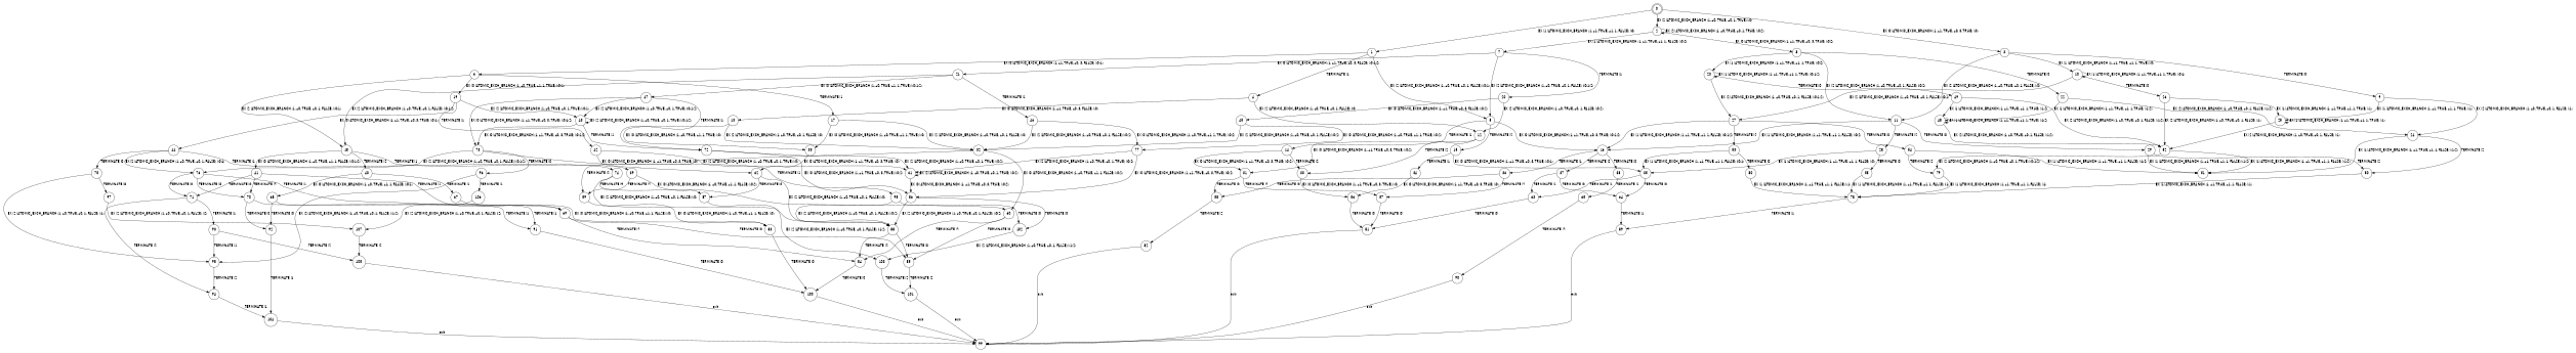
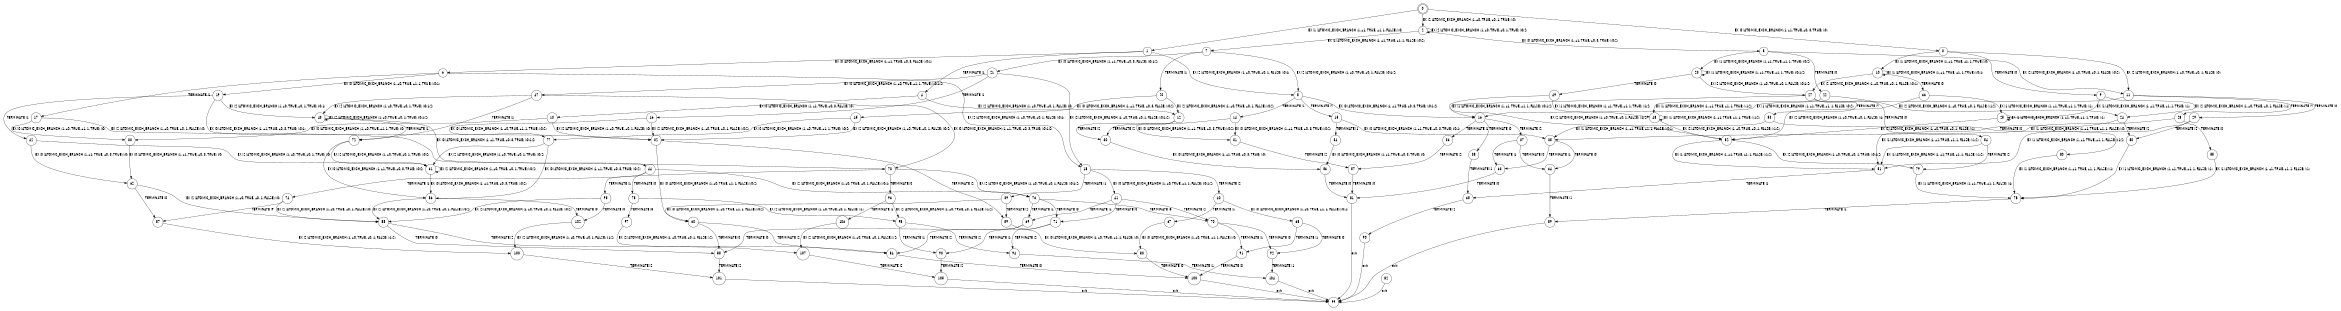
  digraph {
    fontname=Lato
    node [fontname=Lato shape=circle]
    edge [fontname=Lato]
    0 [peripheries=2]
    1
    2
    3
    4
    5
    6
    7
    8
    9
    10
    11
    12
    13
    14
    15
    16
    17
    18
    19
    20
    21
    22
    23
    24
    25
-   26
+   26 [label=66]
    27
    28
    29
    30
    31
    32
    33
    34
    35
    36
    37
    38
    39
    40
    41
    42
    43
    44
    45
    46
    47
    48
    49
    50
    51
    52
    53
    54
    55
    56
    57
-   58
    59
    60
    62
    63
    64
    65
    67
    68
    69
    70
    71
    61
    72
    73
    74
    75
    76
    77
    78
    79
    80
    81
    82
    83
    84
    85
    86
    87
    88
    89
    90
    91
    92
    93
    94
    95
    96
    97
    98
    99
    100
    101
    102
    103
    104
    105
    106
    107
    0 -> 1 [label="EX !1 !ATOMIC_EXCH_BRANCH (1, +1, TRUE, +1, 1, FALSE) !:0:"]
    0 -> 2 [label="EX !2 !ATOMIC_EXCH_BRANCH (1, +0, TRUE, +0, 1, TRUE) !:0:"]
    0 -> 3 [label="EX !0 !ATOMIC_EXCH_BRANCH (1, +1, TRUE, +0, 3, TRUE) !:0:"]
    1 -> 4 [label="TERMINATE !1"]
    1 -> 5 [label="EX !2 !ATOMIC_EXCH_BRANCH (1, +0, TRUE, +0, 1, FALSE) !:0:1:"]
    1 -> 6 [label="EX !0 !ATOMIC_EXCH_BRANCH (1, +1, TRUE, +0, 3, FALSE) !:0:1:"]
    2 -> 2 [label="EX !2 !ATOMIC_EXCH_BRANCH (1, +0, TRUE, +0, 1, TRUE) !:0:2:"]
    2 -> 7 [label="EX !1 !ATOMIC_EXCH_BRANCH (1, +1, TRUE, +1, 1, FALSE) !:0:2:"]
    2 -> 8 [label="EX !0 !ATOMIC_EXCH_BRANCH (1, +1, TRUE, +0, 3, TRUE) !:0:2:"]
    3 -> 9 [label="TERMINATE !0"]
    3 -> 10 [label="EX !1 !ATOMIC_EXCH_BRANCH (1, +1, TRUE, +1, 1, TRUE) !:0:"]
    3 -> 11 [label="EX !2 !ATOMIC_EXCH_BRANCH (1, +0, TRUE, +0, 1, FALSE) !:0:"]
    4 -> 12 [label="EX !2 !ATOMIC_EXCH_BRANCH (1, +0, TRUE, +0, 1, FALSE) !:0:"]
    4 -> 13 [label="EX !0 !ATOMIC_EXCH_BRANCH (1, +1, TRUE, +0, 3, FALSE) !:0:"]
    5 -> 14 [label="TERMINATE !1"]
    5 -> 15 [label="TERMINATE !2"]
    5 -> 16 [label="EX !0 !ATOMIC_EXCH_BRANCH (1, +1, TRUE, +0, 3, TRUE) !:0:1:2:"]
    6 -> 17 [label="TERMINATE !1"]
    6 -> 18 [label="EX !2 !ATOMIC_EXCH_BRANCH (1, +0, TRUE, +0, 1, FALSE) !:0:1:"]
    6 -> 19 [label="EX !0 !ATOMIC_EXCH_BRANCH (1, +0, TRUE, +1, 1, TRUE) !:0:1:"]
    7 -> 5 [label="EX !2 !ATOMIC_EXCH_BRANCH (1, +0, TRUE, +0, 1, FALSE) !:0:1:2:"]
    7 -> 20 [label="TERMINATE !1"]
    7 -> 21 [label="EX !0 !ATOMIC_EXCH_BRANCH (1, +1, TRUE, +0, 3, FALSE) !:0:1:2:"]
    8 -> 11 [label="EX !2 !ATOMIC_EXCH_BRANCH (1, +0, TRUE, +0, 1, FALSE) !:0:2:"]
    8 -> 22 [label="TERMINATE !0"]
    8 -> 23 [label="EX !1 !ATOMIC_EXCH_BRANCH (1, +1, TRUE, +1, 1, TRUE) !:0:2:"]
    9 -> 24 [label="EX !2 !ATOMIC_EXCH_BRANCH (1, +0, TRUE, +0, 1, FALSE) !:1:"]
    9 -> 25 [label="EX !1 !ATOMIC_EXCH_BRANCH (1, +1, TRUE, +1, 1, TRUE) !:1:"]
    10 -> 10 [label="EX !1 !ATOMIC_EXCH_BRANCH (1, +1, TRUE, +1, 1, TRUE) !:0:1:"]
    10 -> 26 [label="TERMINATE !0"]
    10 -> 27 [label="EX !2 !ATOMIC_EXCH_BRANCH (1, +0, TRUE, +0, 1, FALSE) !:0:1:"]
    11 -> 16 [label="EX !1 !ATOMIC_EXCH_BRANCH (1, +1, TRUE, +1, 1, FALSE) !:0:2:"]
    11 -> 28 [label="TERMINATE !2"]
    11 -> 29 [label="TERMINATE !0"]
    12 -> 30 [label="TERMINATE !2"]
    12 -> 31 [label="EX !0 !ATOMIC_EXCH_BRANCH (1, +1, TRUE, +0, 3, TRUE) !:0:2:"]
    13 -> 32 [label="EX !2 !ATOMIC_EXCH_BRANCH (1, +0, TRUE, +0, 1, FALSE) !:0:"]
    13 -> 33 [label="EX !0 !ATOMIC_EXCH_BRANCH (1, +0, TRUE, +1, 1, TRUE) !:0:"]
    14 -> 30 [label="TERMINATE !2"]
    14 -> 31 [label="EX !0 !ATOMIC_EXCH_BRANCH (1, +1, TRUE, +0, 3, TRUE) !:0:2:"]
    15 -> 34 [label="TERMINATE !1"]
    15 -> 35 [label="EX !0 !ATOMIC_EXCH_BRANCH (1, +1, TRUE, +0, 3, TRUE) !:0:1:"]
    16 -> 36 [label="TERMINATE !1"]
    16 -> 37 [label="TERMINATE !2"]
    16 -> 38 [label="TERMINATE !0"]
    17 -> 32 [label="EX !2 !ATOMIC_EXCH_BRANCH (1, +0, TRUE, +0, 1, FALSE) !:0:"]
    17 -> 33 [label="EX !0 !ATOMIC_EXCH_BRANCH (1, +0, TRUE, +1, 1, TRUE) !:0:"]
    18 -> 39 [label="TERMINATE !1"]
    18 -> 40 [label="TERMINATE !2"]
    18 -> 41 [label="EX !0 !ATOMIC_EXCH_BRANCH (1, +0, TRUE, +1, 1, FALSE) !:0:1:2:"]
    19 -> 42 [label="TERMINATE !1"]
    19 -> 43 [label="EX !2 !ATOMIC_EXCH_BRANCH (1, +0, TRUE, +0, 1, TRUE) !:0:1:"]
    19 -> 44 [label="EX !0 !ATOMIC_EXCH_BRANCH (1, +1, TRUE, +0, 3, TRUE) !:0:1:"]
    20 -> 12 [label="EX !2 !ATOMIC_EXCH_BRANCH (1, +0, TRUE, +0, 1, FALSE) !:0:2:"]
    20 -> 45 [label="EX !0 !ATOMIC_EXCH_BRANCH (1, +1, TRUE, +0, 3, FALSE) !:0:2:"]
    21 -> 18 [label="EX !2 !ATOMIC_EXCH_BRANCH (1, +0, TRUE, +0, 1, FALSE) !:0:1:2:"]
    21 -> 46 [label="TERMINATE !1"]
    21 -> 47 [label="EX !0 !ATOMIC_EXCH_BRANCH (1, +0, TRUE, +1, 1, TRUE) !:0:1:2:"]
    22 -> 24 [label="EX !2 !ATOMIC_EXCH_BRANCH (1, +0, TRUE, +0, 1, FALSE) !:1:2:"]
    22 -> 48 [label="EX !1 !ATOMIC_EXCH_BRANCH (1, +1, TRUE, +1, 1, TRUE) !:1:2:"]
    23 -> 23 [label="EX !1 !ATOMIC_EXCH_BRANCH (1, +1, TRUE, +1, 1, TRUE) !:0:1:2:"]
    23 -> 27 [label="EX !2 !ATOMIC_EXCH_BRANCH (1, +0, TRUE, +0, 1, FALSE) !:0:1:2:"]
    23 -> 49 [label="TERMINATE !0"]
    24 -> 50 [label="TERMINATE !2"]
    24 -> 51 [label="EX !1 !ATOMIC_EXCH_BRANCH (1, +1, TRUE, +1, 1, FALSE) !:1:2:"]
    25 -> 25 [label="EX !1 !ATOMIC_EXCH_BRANCH (1, +1, TRUE, +1, 1, TRUE) !:1:"]
    25 -> 52 [label="EX !2 !ATOMIC_EXCH_BRANCH (1, +0, TRUE, +0, 1, FALSE) !:1:"]
    26 -> 25 [label="EX !1 !ATOMIC_EXCH_BRANCH (1, +1, TRUE, +1, 1, TRUE) !:1:"]
    26 -> 52 [label="EX !2 !ATOMIC_EXCH_BRANCH (1, +0, TRUE, +0, 1, FALSE) !:1:"]
    27 -> 16 [label="EX !1 !ATOMIC_EXCH_BRANCH (1, +1, TRUE, +1, 1, FALSE) !:0:1:2:"]
    27 -> 53 [label="TERMINATE !2"]
    27 -> 54 [label="TERMINATE !0"]
    28 -> 35 [label="EX !1 !ATOMIC_EXCH_BRANCH (1, +1, TRUE, +1, 1, FALSE) !:0:"]
    28 -> 55 [label="TERMINATE !0"]
    29 -> 50 [label="TERMINATE !2"]
    29 -> 51 [label="EX !1 !ATOMIC_EXCH_BRANCH (1, +1, TRUE, +1, 1, FALSE) !:1:2:"]
    30 -> 56 [label="EX !0 !ATOMIC_EXCH_BRANCH (1, +1, TRUE, +0, 3, TRUE) !:0:"]
    31 -> 57 [label="TERMINATE !2"]
-   31 -> 58 [label="TERMINATE !0"]
    32 -> 59 [label="TERMINATE !2"]
    32 -> 60 [label="EX !0 !ATOMIC_EXCH_BRANCH (1, +0, TRUE, +1, 1, FALSE) !:0:2:"]
    33 -> 62 [label="EX !0 !ATOMIC_EXCH_BRANCH (1, +1, TRUE, +0, 3, TRUE) !:0:"]
    34 -> 56 [label="EX !0 !ATOMIC_EXCH_BRANCH (1, +1, TRUE, +0, 3, TRUE) !:0:"]
    35 -> 63 [label="TERMINATE !1"]
    35 -> 64 [label="TERMINATE !0"]
    36 -> 57 [label="TERMINATE !2"]
-   36 -> 58 [label="TERMINATE !0"]
    37 -> 63 [label="TERMINATE !1"]
    37 -> 64 [label="TERMINATE !0"]
    38 -> 65 [label="TERMINATE !1"]
    39 -> 59 [label="TERMINATE !2"]
    39 -> 60 [label="EX !0 !ATOMIC_EXCH_BRANCH (1, +0, TRUE, +1, 1, FALSE) !:0:2:"]
    40 -> 67 [label="TERMINATE !1"]
    40 -> 68 [label="EX !0 !ATOMIC_EXCH_BRANCH (1, +0, TRUE, +1, 1, FALSE) !:0:1:"]
    41 -> 69 [label="TERMINATE !1"]
    41 -> 70 [label="TERMINATE !2"]
    41 -> 71 [label="TERMINATE !0"]
    42 -> 62 [label="EX !0 !ATOMIC_EXCH_BRANCH (1, +1, TRUE, +0, 3, TRUE) !:0:"]
    42 -> 61 [label="EX !2 !ATOMIC_EXCH_BRANCH (1, +0, TRUE, +0, 1, TRUE) !:0:"]
    43 -> 43 [label="EX !2 !ATOMIC_EXCH_BRANCH (1, +0, TRUE, +0, 1, TRUE) !:0:1:2:"]
    43 -> 72 [label="TERMINATE !1"]
    43 -> 73 [label="EX !0 !ATOMIC_EXCH_BRANCH (1, +1, TRUE, +0, 3, TRUE) !:0:1:2:"]
    44 -> 74 [label="TERMINATE !1"]
    44 -> 75 [label="TERMINATE !0"]
    44 -> 76 [label="EX !2 !ATOMIC_EXCH_BRANCH (1, +0, TRUE, +0, 1, FALSE) !:0:1:"]
    45 -> 32 [label="EX !2 !ATOMIC_EXCH_BRANCH (1, +0, TRUE, +0, 1, FALSE) !:0:2:"]
    45 -> 77 [label="EX !0 !ATOMIC_EXCH_BRANCH (1, +0, TRUE, +1, 1, TRUE) !:0:2:"]
    46 -> 32 [label="EX !2 !ATOMIC_EXCH_BRANCH (1, +0, TRUE, +0, 1, FALSE) !:0:2:"]
    46 -> 77 [label="EX !0 !ATOMIC_EXCH_BRANCH (1, +0, TRUE, +1, 1, TRUE) !:0:2:"]
    47 -> 43 [label="EX !2 !ATOMIC_EXCH_BRANCH (1, +0, TRUE, +0, 1, TRUE) !:0:1:2:"]
    47 -> 72 [label="TERMINATE !1"]
    47 -> 73 [label="EX !0 !ATOMIC_EXCH_BRANCH (1, +1, TRUE, +0, 3, TRUE) !:0:1:2:"]
    48 -> 48 [label="EX !1 !ATOMIC_EXCH_BRANCH (1, +1, TRUE, +1, 1, TRUE) !:1:2:"]
    48 -> 52 [label="EX !2 !ATOMIC_EXCH_BRANCH (1, +0, TRUE, +0, 1, FALSE) !:1:2:"]
    49 -> 48 [label="EX !1 !ATOMIC_EXCH_BRANCH (1, +1, TRUE, +1, 1, TRUE) !:1:2:"]
    49 -> 52 [label="EX !2 !ATOMIC_EXCH_BRANCH (1, +0, TRUE, +0, 1, FALSE) !:1:2:"]
    50 -> 78 [label="EX !1 !ATOMIC_EXCH_BRANCH (1, +1, TRUE, +1, 1, FALSE) !:1:"]
+   51 -> 65 [label="TERMINATE !1"]
    52 -> 51 [label="EX !1 !ATOMIC_EXCH_BRANCH (1, +1, TRUE, +1, 1, FALSE) !:1:2:"]
    52 -> 79 [label="EX !2 !ATOMIC_EXCH_BRANCH (1, +0, TRUE, +0, 1, TRUE) !:0:1:2:"]
    53 -> 35 [label="EX !1 !ATOMIC_EXCH_BRANCH (1, +1, TRUE, +1, 1, FALSE) !:0:1:"]
    53 -> 80 [label="TERMINATE !0"]
    54 -> 51 [label="EX !1 !ATOMIC_EXCH_BRANCH (1, +1, TRUE, +1, 1, FALSE) !:1:2:"]
    54 -> 79 [label="TERMINATE !2"]
    55 -> 78 [label="EX !1 !ATOMIC_EXCH_BRANCH (1, +1, TRUE, +1, 1, FALSE) !:1:"]
    56 -> 81 [label="TERMINATE !0"]
    57 -> 81 [label="TERMINATE !0"]
-   58 -> 82 [label="TERMINATE !2"]
    59 -> 83 [label="EX !0 !ATOMIC_EXCH_BRANCH (1, +0, TRUE, +1, 1, FALSE) !:0:"]
    60 -> 84 [label="TERMINATE !2"]
    60 -> 85 [label="TERMINATE !0"]
    62 -> 87 [label="TERMINATE !0"]
    62 -> 88 [label="EX !2 !ATOMIC_EXCH_BRANCH (1, +0, TRUE, +0, 1, FALSE) !:0:"]
    63 -> 81 [label="TERMINATE !0"]
    64 -> 89 [label="TERMINATE !1"]
    65 -> 90 [label="TERMINATE !2"]
    67 -> 83 [label="EX !0 !ATOMIC_EXCH_BRANCH (1, +0, TRUE, +1, 1, FALSE) !:0:"]
    68 -> 91 [label="TERMINATE !1"]
    68 -> 92 [label="TERMINATE !0"]
    69 -> 84 [label="TERMINATE !2"]
    69 -> 85 [label="TERMINATE !0"]
    70 -> 91 [label="TERMINATE !1"]
    70 -> 92 [label="TERMINATE !0"]
    71 -> 93 [label="TERMINATE !1"]
    71 -> 94 [label="TERMINATE !2"]
    61 -> 61 [label="EX !2 !ATOMIC_EXCH_BRANCH (1, +0, TRUE, +0, 1, TRUE) !:0:2:"]
    61 -> 86 [label="EX !0 !ATOMIC_EXCH_BRANCH (1, +1, TRUE, +0, 3, TRUE) !:0:2:"]
    72 -> 61 [label="EX !2 !ATOMIC_EXCH_BRANCH (1, +0, TRUE, +0, 1, TRUE) !:0:2:"]
    72 -> 86 [label="EX !0 !ATOMIC_EXCH_BRANCH (1, +1, TRUE, +0, 3, TRUE) !:0:2:"]
    73 -> 76 [label="EX !2 !ATOMIC_EXCH_BRANCH (1, +0, TRUE, +0, 1, FALSE) !:0:1:2:"]
    73 -> 95 [label="TERMINATE !1"]
    73 -> 96 [label="TERMINATE !0"]
    74 -> 87 [label="TERMINATE !9"]
    74 -> 88 [label="EX !2 !ATOMIC_EXCH_BRANCH (1, +0, TRUE, +0, 1, FALSE) !:0:"]
    75 -> 97 [label="TERMINATE !8"]
    75 -> 98 [label="EX !2 !ATOMIC_EXCH_BRANCH (1, +0, TRUE, +0, 1, FALSE) !:1:"]
    76 -> 69 [label="TERMINATE !1"]
    76 -> 70 [label="TERMINATE !5"]
    76 -> 71 [label="TERMINATE !0"]
    77 -> 61 [label="EX !2 !ATOMIC_EXCH_BRANCH (1, +0, TRUE, +0, 1, TRUE) !:0:2:"]
    77 -> 86 [label="EX !0 !ATOMIC_EXCH_BRANCH (1, +1, TRUE, +0, 3, TRUE) !:0:2:"]
    78 -> 89 [label="TERMINATE !1"]
    79 -> 78 [label="EX !1 !ATOMIC_EXCH_BRANCH (1, +1, TRUE, +1, 1, FALSE) !:1:"]
    80 -> 78 [label="EX !1 !ATOMIC_EXCH_BRANCH (1, +1, TRUE, +1, 1, FALSE) !:1:"]
    81 -> 99 [label=exit]
    82 -> 99 [label=exit]
    83 -> 100 [label="TERMINATE !0"]
    84 -> 100 [label="TERMINATE !0"]
    85 -> 101 [label="TERMINATE !2"]
    86 -> 88 [label="EX !2 !ATOMIC_EXCH_BRANCH (1, +0, TRUE, +0, 1, FALSE) !:0:2:"]
    86 -> 102 [label="TERMINATE !0"]
    87 -> 103 [label="EX !2 !ATOMIC_EXCH_BRANCH (1, +0, TRUE, +0, 1, FALSE) !:1:2:"]
    88 -> 84 [label="TERMINATE !2"]
    88 -> 85 [label="TERMINATE !0"]
    89 -> 99 [label=exit]
    90 -> 99 [label=exit]
    91 -> 100 [label="TERMINATE !0"]
    92 -> 104 [label="TERMINATE !1"]
    93 -> 105 [label="TERMINATE !2"]
    94 -> 104 [label="TERMINATE !1"]
    95 -> 88 [label="EX !2 !ATOMIC_EXCH_BRANCH (1, +0, TRUE, +0, 1, FALSE) !:0:2:"]
    95 -> 102 [label="TERMINATE !0"]
    96 -> 98 [label="EX !2 !ATOMIC_EXCH_BRANCH (1, +0, TRUE, +0, 1, FALSE) !:1:2:"]
    96 -> 106 [label="TERMINATE !1"]
    97 -> 107 [label="EX !2 !ATOMIC_EXCH_BRANCH (1, +0, TRUE, +0, 1, FALSE) !:2:"]
-   93 -> 98 [label="TERMINATE !1"]
+   98 -> 93 [label="TERMINATE !1"]
    98 -> 94 [label="TERMINATE !2"]
    100 -> 99 [label=exit]
    101 -> 99 [label=exit]
    102 -> 103 [label="EX !2 !ATOMIC_EXCH_BRANCH (1, +0, TRUE, +0, 1, FALSE) !:1:2:"]
    103 -> 101 [label="TERMINATE !2"]
    104 -> 99 [label=exit]
    105 -> 99 [label=exit]
    106 -> 107 [label="EX !2 !ATOMIC_EXCH_BRANCH (1, +0, TRUE, +0, 1, FALSE) !:2:"]
    107 -> 105 [label="TERMINATE !2"]
  }
